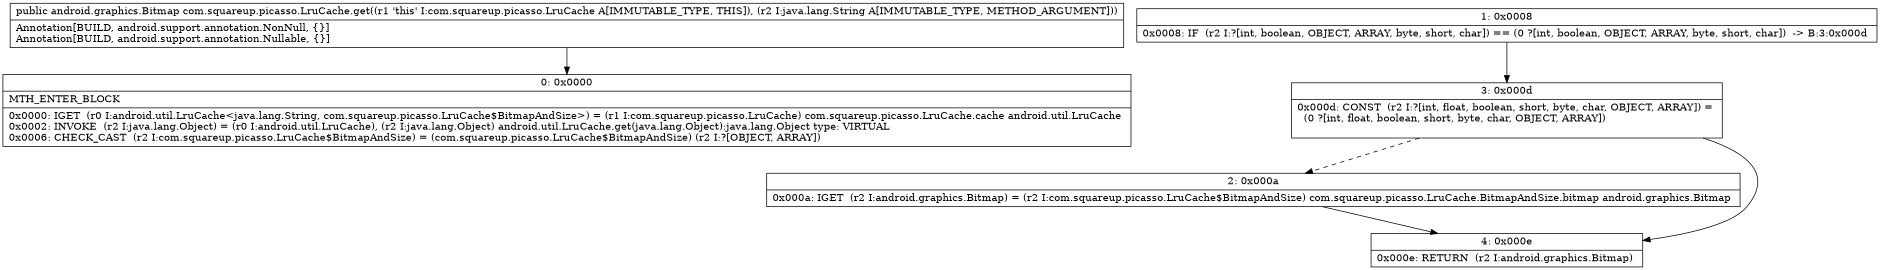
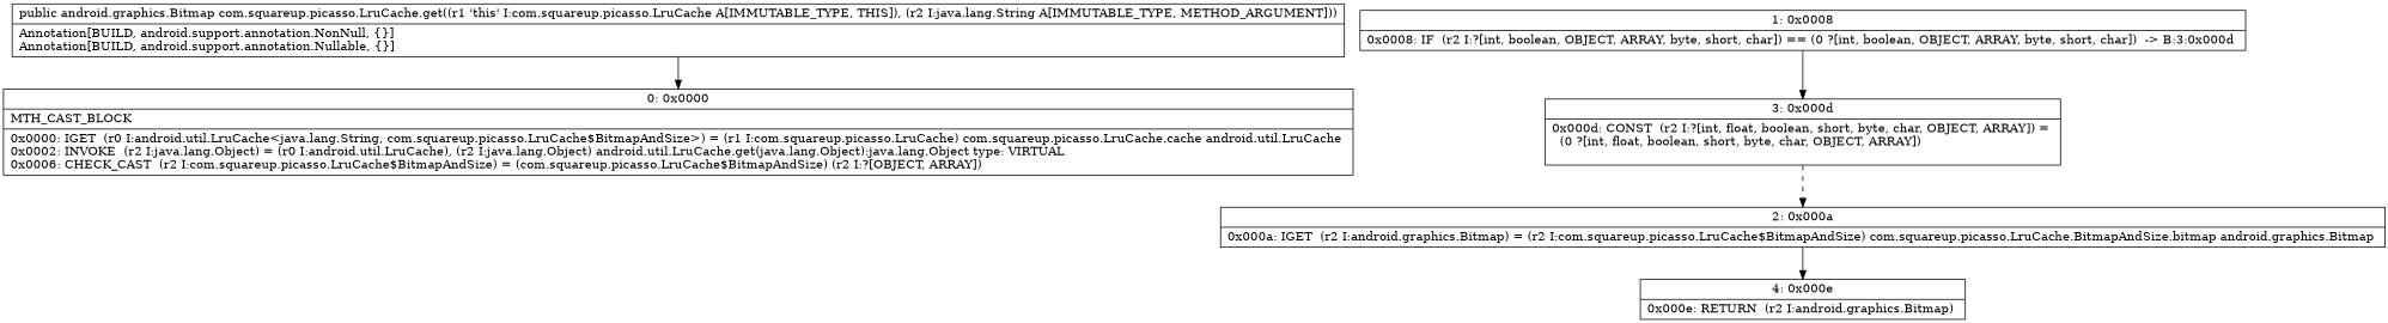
  digraph {
    node [shape=record]
-   n1 [label="{0\:\ 0x0000|MTH_ENTER_BLOCK\l|0x0000: IGET  (r0 I:android.util.LruCache\<java.lang.String, com.squareup.picasso.LruCache$BitmapAndSize\>) = (r1 I:com.squareup.picasso.LruCache) com.squareup.picasso.LruCache.cache android.util.LruCache \l0x0002: INVOKE  (r2 I:java.lang.Object) = (r0 I:android.util.LruCache), (r2 I:java.lang.Object) android.util.LruCache.get(java.lang.Object):java.lang.Object type: VIRTUAL \l0x0006: CHECK_CAST  (r2 I:com.squareup.picasso.LruCache$BitmapAndSize) = (com.squareup.picasso.LruCache$BitmapAndSize) (r2 I:?[OBJECT, ARRAY]) \l}"]
+   n1 [label="{0\:\ 0x0000|MTH_CAST_BLOCK\l|0x0000: IGET  (r0 I:android.util.LruCache\<java.lang.String, com.squareup.picasso.LruCache$BitmapAndSize\>) = (r1 I:com.squareup.picasso.LruCache) com.squareup.picasso.LruCache.cache android.util.LruCache \l0x0002: INVOKE  (r2 I:java.lang.Object) = (r0 I:android.util.LruCache), (r2 I:java.lang.Object) android.util.LruCache.get(java.lang.Object):java.lang.Object type: VIRTUAL \l0x0006: CHECK_CAST  (r2 I:com.squareup.picasso.LruCache$BitmapAndSize) = (com.squareup.picasso.LruCache$BitmapAndSize) (r2 I:?[OBJECT, ARRAY]) \l}"]
    n2 [label="{1\:\ 0x0008|0x0008: IF  (r2 I:?[int, boolean, OBJECT, ARRAY, byte, short, char]) == (0 ?[int, boolean, OBJECT, ARRAY, byte, short, char])  \-\> B:3:0x000d \l}"]
    n3 [label="{3\:\ 0x000d|0x000d: CONST  (r2 I:?[int, float, boolean, short, byte, char, OBJECT, ARRAY]) = \l  (0 ?[int, float, boolean, short, byte, char, OBJECT, ARRAY])\l \l}"]
    n4 [label="{2\:\ 0x000a|0x000a: IGET  (r2 I:android.graphics.Bitmap) = (r2 I:com.squareup.picasso.LruCache$BitmapAndSize) com.squareup.picasso.LruCache.BitmapAndSize.bitmap android.graphics.Bitmap \l}"]
    n5 [label="{4\:\ 0x000e|0x000e: RETURN  (r2 I:android.graphics.Bitmap) \l}"]
    n6 [label="{public android.graphics.Bitmap com.squareup.picasso.LruCache.get((r1 'this' I:com.squareup.picasso.LruCache A[IMMUTABLE_TYPE, THIS]), (r2 I:java.lang.String A[IMMUTABLE_TYPE, METHOD_ARGUMENT]))  | Annotation[BUILD, android.support.annotation.NonNull, \{\}]\lAnnotation[BUILD, android.support.annotation.Nullable, \{\}]\l}"]
    n2 -> n3
    n3 -> n4 [style=dashed]
-   n3 -> n5
    n4 -> n5
    n6 -> n1
  }
